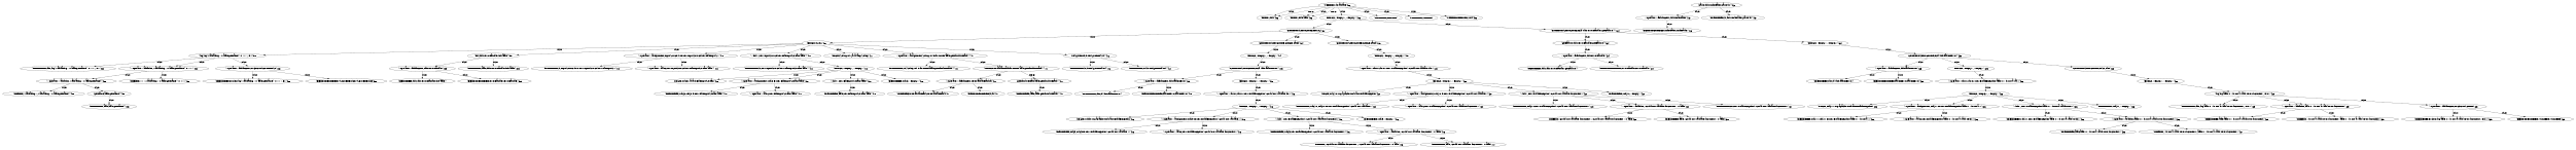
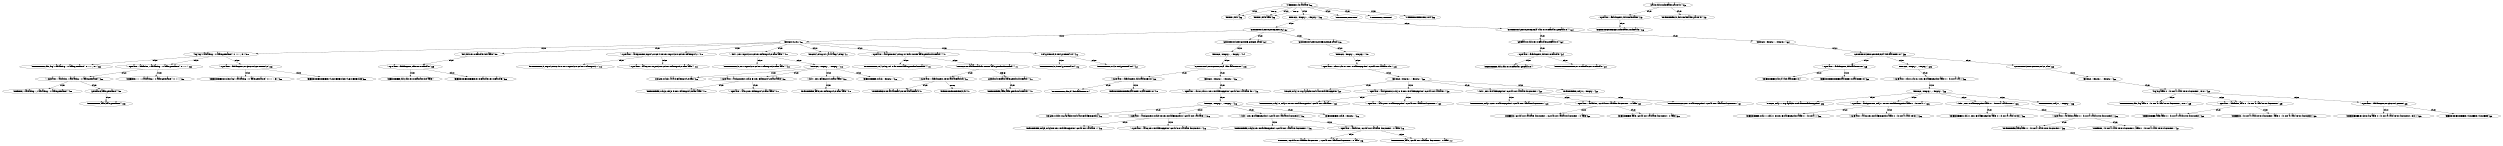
  digraph {
    n1 [label=<(METHOD,doValidate)<SUB>406</SUB>>]
    n2 [label=<(PARAM,this)<SUB>406</SUB>>]
    n3 [label=<(PARAM,File afile)<SUB>406</SUB>>]
    n4 [label=<(BLOCK,&lt;empty&gt;,&lt;empty&gt;)<SUB>406</SUB>>]
    n5 [label=<(MODIFIER,PRIVATE)>]
    n6 [label=<(MODIFIER,VIRTUAL)>]
    n7 [label=<(METHOD_RETURN,void)<SUB>406</SUB>>]
    n8 [label=<(CONTROL_STRUCTURE,TRY,try)<SUB>407</SUB>>]
    n9 [label=<(CONTROL_STRUCTURE,IF,if (this.errorHandler.getFailure()))<SUB>424</SUB>>]
    n10 [label=<(BLOCK,try,try)<SUB>407</SUB>>]
    n11 [label=<(CONTROL_STRUCTURE,CATCH,catch)<SUB>414</SUB>>]
    n12 [label=<(CONTROL_STRUCTURE,CATCH,catch)<SUB>419</SUB>>]
    n13 [label=<(getFailure,this.errorHandler.getFailure())<SUB>424</SUB>>]
    n14 [label=<(BLOCK,&lt;empty&gt;,&lt;empty&gt;)<SUB>424</SUB>>]
    n15 [label=<(log,log(&quot;Validating &quot; + afile.getName() + &quot;... &quot;, P...)<SUB>408</SUB>>]
    n16 [label=<(init,this.errorHandler.init(afile))<SUB>409</SUB>>]
    n17 [label=<(&lt;operator&gt;.assignment,InputSource is = new InputSource(new FileInputS...)<SUB>410</SUB>>]
    n18 [label=<(&lt;init&gt;,new InputSource(new FileInputStream(afile)))<SUB>410</SUB>>]
    n19 [label=<(LOCAL,String uri: java.lang.String)<SUB>411</SUB>>]
    n20 [label=<(&lt;operator&gt;.assignment,String uri = fu.toURI(afile.getAbsolutePath()))<SUB>411</SUB>>]
    n21 [label=<(setSystemId,is.setSystemId(uri))<SUB>412</SUB>>]
    n22 [label=<(BLOCK,&lt;empty&gt;,&lt;empty&gt;)<SUB>414</SUB>>]
    n23 [label=<(BLOCK,&lt;empty&gt;,&lt;empty&gt;)<SUB>419</SUB>>]
    n24 [label=<(IDENTIFIER,this,log(&quot;Validating &quot; + afile.getName() + &quot;... &quot;, P...)<SUB>408</SUB>>]
    n25 [label=<(&lt;operator&gt;.addition,&quot;Validating &quot; + afile.getName() + &quot;... &quot;)<SUB>408</SUB>>]
    n26 [label=<(&lt;operator&gt;.fieldAccess,Project.MSG_VERBOSE)<SUB>408</SUB>>]
    n27 [label=<(&lt;operator&gt;.fieldAccess,this.errorHandler)<SUB>409</SUB>>]
-   n28 [label=<(IDENTIFIER,afile,this.errorHandler.init(afile))<SUB>409</SUB>>]
    n29 [label=<(IDENTIFIER,is,InputSource is = new InputSource(new FileInputS...)<SUB>410</SUB>>]
    n30 [label=<(&lt;operator&gt;.alloc,new InputSource(new FileInputStream(afile)))<SUB>410</SUB>>]
    n31 [label=<(IDENTIFIER,is,new InputSource(new FileInputStream(afile)))<SUB>410</SUB>>]
    n32 [label=<(BLOCK,&lt;empty&gt;,&lt;empty&gt;)<SUB>410</SUB>>]
    n33 [label=<(IDENTIFIER,uri,String uri = fu.toURI(afile.getAbsolutePath()))<SUB>411</SUB>>]
    n34 [label=<(toURI,XMLValidateTask.fu.toURI(afile.getAbsolutePath()))<SUB>411</SUB>>]
    n35 [label=<(IDENTIFIER,is,is.setSystemId(uri))<SUB>412</SUB>>]
    n36 [label=<(IDENTIFIER,uri,is.setSystemId(uri))<SUB>412</SUB>>]
    n37 [label=<(parse,this.xmlReader.parse(is))<SUB>413</SUB>>]
    n38 [label=<(&lt;operator&gt;.fieldAccess,this.xmlReader)<SUB>413</SUB>>]
    n39 [label=<(IDENTIFIER,is,this.xmlReader.parse(is))<SUB>413</SUB>>]
    n40 [label=<(&lt;operator&gt;.addition,&quot;Validating &quot; + afile.getName())<SUB>408</SUB>>]
    n41 [label=<(LITERAL,&quot;... &quot;,&quot;Validating &quot; + afile.getName() + &quot;... &quot;)<SUB>408</SUB>>]
    n42 [label=<(IDENTIFIER,Project,log(&quot;Validating &quot; + afile.getName() + &quot;... &quot;, P...)<SUB>408</SUB>>]
    n43 [label=<(FIELD_IDENTIFIER,MSG_VERBOSE,MSG_VERBOSE)<SUB>408</SUB>>]
    n44 [label=<(LITERAL,&quot;Validating &quot;,&quot;Validating &quot; + afile.getName())<SUB>408</SUB>>]
    n45 [label=<(getName,afile.getName())<SUB>408</SUB>>]
    n46 [label=<(IDENTIFIER,afile,afile.getName())<SUB>408</SUB>>]
    n47 [label=<(IDENTIFIER,this,this.errorHandler.init(afile))>]
    n48 [label=<(FIELD_IDENTIFIER,errorHandler,errorHandler)<SUB>409</SUB>>]
    n49 [label=<(LOCAL,$obj8: java.io.FileInputStream)<SUB>410</SUB>>]
    n50 [label=<(&lt;operator&gt;.assignment,$obj8 = new FileInputStream(afile))<SUB>410</SUB>>]
    n51 [label=<(&lt;init&gt;,new FileInputStream(afile))<SUB>410</SUB>>]
    n52 [label=<(IDENTIFIER,$obj8,&lt;empty&gt;)<SUB>410</SUB>>]
    n53 [label=<(IDENTIFIER,$obj8,$obj8 = new FileInputStream(afile))<SUB>410</SUB>>]
    n54 [label=<(&lt;operator&gt;.alloc,new FileInputStream(afile))<SUB>410</SUB>>]
    n55 [label=<(IDENTIFIER,afile,new FileInputStream(afile))<SUB>410</SUB>>]
    n56 [label=<(&lt;operator&gt;.fieldAccess,XMLValidateTask.fu)<SUB>411</SUB>>]
    n57 [label=<(getAbsolutePath,afile.getAbsolutePath())<SUB>411</SUB>>]
    n58 [label=<(TYPE_REF,XMLValidateTask,XMLValidateTask)<SUB>411</SUB>>]
    n59 [label=<(FIELD_IDENTIFIER,fu,fu)<SUB>411</SUB>>]
    n60 [label=<(IDENTIFIER,afile,afile.getAbsolutePath())<SUB>411</SUB>>]
    n61 [label=<(FIELD_IDENTIFIER,xmlReader,xmlReader)<SUB>413</SUB>>]
    n62 [label=<(CONTROL_STRUCTURE,IF,if (this.failOnError))<SUB>415</SUB>>]
    n63 [label=<(&lt;operator&gt;.fieldAccess,this.failOnError)<SUB>415</SUB>>]
    n64 [label=<(BLOCK,&lt;empty&gt;,&lt;empty&gt;)<SUB>415</SUB>>]
    n65 [label=<(IDENTIFIER,this,if (this.failOnError))>]
    n66 [label=<(FIELD_IDENTIFIER,failOnError,failOnError)<SUB>415</SUB>>]
    n67 [label=<(&lt;operator&gt;.throw,throw new BuildException(&quot;Could not validate do...)<SUB>416</SUB>>]
    n68 [label=<(BLOCK,&lt;empty&gt;,&lt;empty&gt;)<SUB>416</SUB>>]
    n69 [label=<(LOCAL,$obj9: org.apache.tools.ant.BuildException)<SUB>416</SUB>>]
    n70 [label=<(&lt;operator&gt;.assignment,$obj9 = new BuildException(&quot;Could not validate ...)<SUB>416</SUB>>]
    n71 [label=<(&lt;init&gt;,new BuildException(&quot;Could not validate document...)<SUB>416</SUB>>]
    n72 [label=<(IDENTIFIER,$obj9,&lt;empty&gt;)<SUB>416</SUB>>]
    n73 [label=<(IDENTIFIER,$obj9,$obj9 = new BuildException(&quot;Could not validate ...)<SUB>416</SUB>>]
    n74 [label=<(&lt;operator&gt;.alloc,new BuildException(&quot;Could not validate document...)<SUB>416</SUB>>]
    n75 [label=<(IDENTIFIER,$obj9,new BuildException(&quot;Could not validate document...)<SUB>416</SUB>>]
    n76 [label=<(&lt;operator&gt;.addition,&quot;Could not validate document &quot; + afile)<SUB>416</SUB>>]
    n77 [label=<(LITERAL,&quot;Could not validate document &quot;,&quot;Could not validate document &quot; + afile)<SUB>416</SUB>>]
    n78 [label=<(IDENTIFIER,afile,&quot;Could not validate document &quot; + afile)<SUB>417</SUB>>]
    n79 [label=<(&lt;operator&gt;.throw,throw new BuildException(&quot;Could not validate do...)<SUB>420</SUB>>]
    n80 [label=<(BLOCK,&lt;empty&gt;,&lt;empty&gt;)<SUB>420</SUB>>]
    n81 [label=<(LOCAL,$obj10: org.apache.tools.ant.BuildException)<SUB>420</SUB>>]
    n82 [label=<(&lt;operator&gt;.assignment,$obj10 = new BuildException(&quot;Could not validate...)<SUB>420</SUB>>]
    n83 [label=<(&lt;init&gt;,new BuildException(&quot;Could not validate document...)<SUB>420</SUB>>]
    n84 [label=<(IDENTIFIER,$obj10,&lt;empty&gt;)<SUB>420</SUB>>]
    n85 [label=<(IDENTIFIER,$obj10,$obj10 = new BuildException(&quot;Could not validate...)<SUB>420</SUB>>]
    n86 [label=<(&lt;operator&gt;.alloc,new BuildException(&quot;Could not validate document...)<SUB>420</SUB>>]
    n87 [label=<(IDENTIFIER,$obj10,new BuildException(&quot;Could not validate document...)<SUB>420</SUB>>]
    n88 [label=<(&lt;operator&gt;.addition,&quot;Could not validate document &quot; + afile)<SUB>420</SUB>>]
    n89 [label=<(IDENTIFIER,ex,new BuildException(&quot;Could not validate document...)<SUB>421</SUB>>]
    n90 [label=<(LITERAL,&quot;Could not validate document &quot;,&quot;Could not validate document &quot; + afile)<SUB>420</SUB>>]
    n91 [label=<(IDENTIFIER,afile,&quot;Could not validate document &quot; + afile)<SUB>420</SUB>>]
    n92 [label=<(&lt;operator&gt;.fieldAccess,this.errorHandler)<SUB>424</SUB>>]
    n93 [label=<(CONTROL_STRUCTURE,IF,if (this.failOnError))<SUB>425</SUB>>]
    n94 [label=<(IDENTIFIER,this,this.errorHandler.getFailure())>]
    n95 [label=<(FIELD_IDENTIFIER,errorHandler,errorHandler)<SUB>424</SUB>>]
    n96 [label=<(&lt;operator&gt;.fieldAccess,this.failOnError)<SUB>425</SUB>>]
    n97 [label=<(BLOCK,&lt;empty&gt;,&lt;empty&gt;)<SUB>425</SUB>>]
    n98 [label=<(CONTROL_STRUCTURE,ELSE,else)<SUB>428</SUB>>]
    n99 [label=<(IDENTIFIER,this,if (this.failOnError))>]
    n100 [label=<(FIELD_IDENTIFIER,failOnError,failOnError)<SUB>425</SUB>>]
    n101 [label=<(&lt;operator&gt;.throw,throw new BuildException(afile + &quot; is not a val...)<SUB>426</SUB>>]
    n102 [label=<(BLOCK,&lt;empty&gt;,&lt;empty&gt;)<SUB>428</SUB>>]
    n103 [label=<(BLOCK,&lt;empty&gt;,&lt;empty&gt;)<SUB>426</SUB>>]
    n104 [label=<(LOCAL,$obj11: org.apache.tools.ant.BuildException)<SUB>426</SUB>>]
    n105 [label=<(&lt;operator&gt;.assignment,$obj11 = new BuildException(afile + &quot; is not a ...)<SUB>426</SUB>>]
    n106 [label=<(&lt;init&gt;,new BuildException(afile + &quot; is not a valid XML...)<SUB>426</SUB>>]
    n107 [label=<(IDENTIFIER,$obj11,&lt;empty&gt;)<SUB>426</SUB>>]
    n108 [label=<(IDENTIFIER,$obj11,$obj11 = new BuildException(afile + &quot; is not a ...)<SUB>426</SUB>>]
    n109 [label=<(&lt;operator&gt;.alloc,new BuildException(afile + &quot; is not a valid XML...)<SUB>426</SUB>>]
    n110 [label=<(IDENTIFIER,$obj11,new BuildException(afile + &quot; is not a valid XML...)<SUB>426</SUB>>]
    n111 [label=<(&lt;operator&gt;.addition,afile + &quot; is not a valid XML document.&quot;)<SUB>426</SUB>>]
    n112 [label=<(IDENTIFIER,afile,afile + &quot; is not a valid XML document.&quot;)<SUB>426</SUB>>]
    n113 [label=<(LITERAL,&quot; is not a valid XML document.&quot;,afile + &quot; is not a valid XML document.&quot;)<SUB>427</SUB>>]
    n114 [label=<(log,log(afile + &quot; is not a valid XML document&quot;, Pro...)<SUB>429</SUB>>]
    n115 [label=<(IDENTIFIER,this,log(afile + &quot; is not a valid XML document&quot;, Pro...)<SUB>429</SUB>>]
    n116 [label=<(&lt;operator&gt;.addition,afile + &quot; is not a valid XML document&quot;)<SUB>429</SUB>>]
    n117 [label=<(&lt;operator&gt;.fieldAccess,Project.MSG_ERR)<SUB>428</SUB>>]
    n118 [label=<(IDENTIFIER,afile,afile + &quot; is not a valid XML document&quot;)<SUB>429</SUB>>]
    n119 [label=<(LITERAL,&quot; is not a valid XML document&quot;,afile + &quot; is not a valid XML document&quot;)<SUB>429</SUB>>]
    n120 [label=<(IDENTIFIER,Project,log(afile + &quot; is not a valid XML document&quot;, Pro...)<SUB>429</SUB>>]
    n121 [label=<(FIELD_IDENTIFIER,MSG_ERR,MSG_ERR)<SUB>429</SUB>>]
    n1 -> n2 [label="AST: "]
    n1 -> n2 [label="DDG: "]
    n1 -> n3 [label="AST: "]
    n1 -> n3 [label="DDG: "]
    n1 -> n4 [label="AST: "]
    n1 -> n5 [label="AST: "]
    n1 -> n6 [label="AST: "]
    n1 -> n7 [label="AST: "]
    n4 -> n8 [label="AST: "]
    n4 -> n9 [label="AST: "]
    n8 -> n10 [label="AST: "]
    n8 -> n11 [label="AST: "]
    n8 -> n12 [label="AST: "]
    n9 -> n13 [label="AST: "]
    n9 -> n14 [label="AST: "]
    n10 -> n15 [label="AST: "]
    n10 -> n16 [label="AST: "]
    n10 -> n17 [label="AST: "]
    n10 -> n18 [label="AST: "]
    n10 -> n19 [label="AST: "]
    n10 -> n20 [label="AST: "]
    n10 -> n21 [label="AST: "]
    n11 -> n22 [label="AST: "]
    n12 -> n23 [label="AST: "]
    n13 -> n92 [label="AST: "]
    n14 -> n93 [label="AST: "]
    n15 -> n24 [label="AST: "]
    n15 -> n25 [label="AST: "]
    n15 -> n26 [label="AST: "]
    n16 -> n27 [label="AST: "]
-   n16 -> n28 [label="AST: "]
    n17 -> n29 [label="AST: "]
    n17 -> n30 [label="AST: "]
    n18 -> n31 [label="AST: "]
    n18 -> n32 [label="AST: "]
    n20 -> n33 [label="AST: "]
    n20 -> n34 [label="AST: "]
    n21 -> n35 [label="AST: "]
    n21 -> n36 [label="AST: "]
    n22 -> n62 [label="AST: "]
    n23 -> n79 [label="AST: "]
    n25 -> n40 [label="AST: "]
    n25 -> n41 [label="AST: "]
    n26 -> n42 [label="AST: "]
    n26 -> n43 [label="AST: "]
    n27 -> n47 [label="AST: "]
    n27 -> n48 [label="AST: "]
    n32 -> n49 [label="AST: "]
    n32 -> n50 [label="AST: "]
    n32 -> n51 [label="AST: "]
    n32 -> n52 [label="AST: "]
    n34 -> n56 [label="AST: "]
    n34 -> n57 [label="DDG: "]
    n37 -> n38 [label="AST: "]
    n37 -> n39 [label="AST: "]
    n38 -> n61 [label="AST: "]
    n40 -> n44 [label="AST: "]
    n40 -> n45 [label="AST: "]
    n45 -> n46 [label="AST: "]
    n50 -> n53 [label="AST: "]
    n50 -> n54 [label="AST: "]
    n51 -> n55 [label="AST: "]
    n56 -> n58 [label="AST: "]
-   n56 -> n59 [label="AST: "]
+   n56 -> n59 [label="DDG: "]
    n57 -> n60 [label="AST: "]
    n62 -> n63 [label="AST: "]
    n62 -> n64 [label="AST: "]
    n63 -> n65 [label="AST: "]
    n63 -> n66 [label="AST: "]
    n64 -> n67 [label="AST: "]
    n67 -> n68 [label="AST: "]
    n68 -> n69 [label="AST: "]
    n68 -> n70 [label="AST: "]
    n68 -> n71 [label="AST: "]
    n68 -> n72 [label="AST: "]
    n70 -> n73 [label="AST: "]
    n70 -> n74 [label="AST: "]
    n71 -> n75 [label="AST: "]
    n71 -> n76 [label="AST: "]
    n76 -> n77 [label="AST: "]
    n76 -> n78 [label="AST: "]
    n79 -> n80 [label="AST: "]
    n80 -> n81 [label="AST: "]
    n80 -> n82 [label="AST: "]
    n80 -> n83 [label="AST: "]
    n80 -> n84 [label="AST: "]
    n82 -> n85 [label="AST: "]
    n82 -> n86 [label="AST: "]
    n83 -> n87 [label="AST: "]
    n83 -> n88 [label="AST: "]
    n83 -> n89 [label="AST: "]
    n88 -> n90 [label="AST: "]
    n88 -> n91 [label="AST: "]
    n92 -> n94 [label="AST: "]
    n92 -> n95 [label="AST: "]
    n93 -> n96 [label="AST: "]
    n93 -> n97 [label="AST: "]
    n93 -> n98 [label="AST: "]
    n96 -> n99 [label="AST: "]
    n96 -> n100 [label="AST: "]
    n97 -> n101 [label="AST: "]
    n98 -> n102 [label="AST: "]
    n101 -> n103 [label="AST: "]
    n102 -> n114 [label="AST: "]
    n103 -> n104 [label="AST: "]
    n103 -> n105 [label="AST: "]
    n103 -> n106 [label="AST: "]
    n103 -> n107 [label="AST: "]
    n105 -> n108 [label="AST: "]
    n105 -> n109 [label="AST: "]
    n106 -> n110 [label="AST: "]
    n106 -> n111 [label="AST: "]
    n111 -> n112 [label="AST: "]
    n111 -> n113 [label="AST: "]
    n114 -> n115 [label="AST: "]
    n114 -> n116 [label="AST: "]
    n114 -> n117 [label="AST: "]
    n116 -> n118 [label="AST: "]
    n116 -> n119 [label="AST: "]
    n117 -> n120 [label="AST: "]
    n117 -> n121 [label="AST: "]
  }
